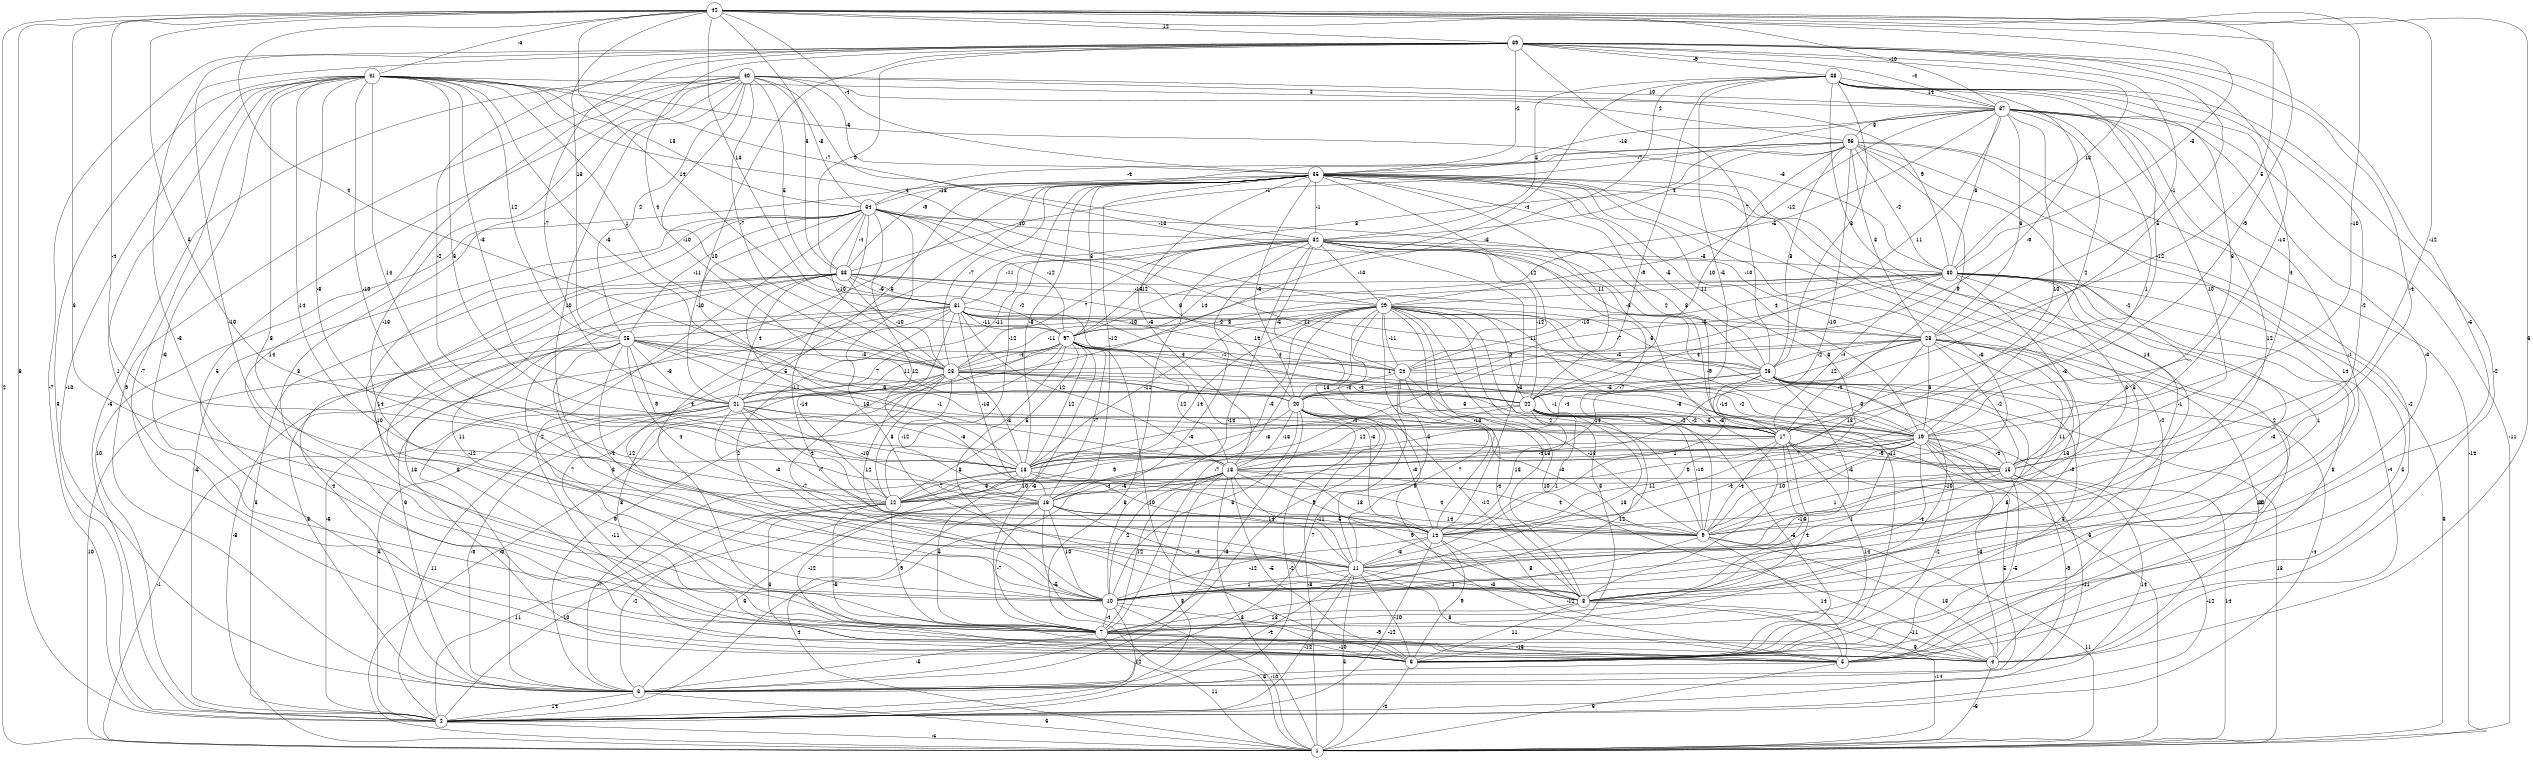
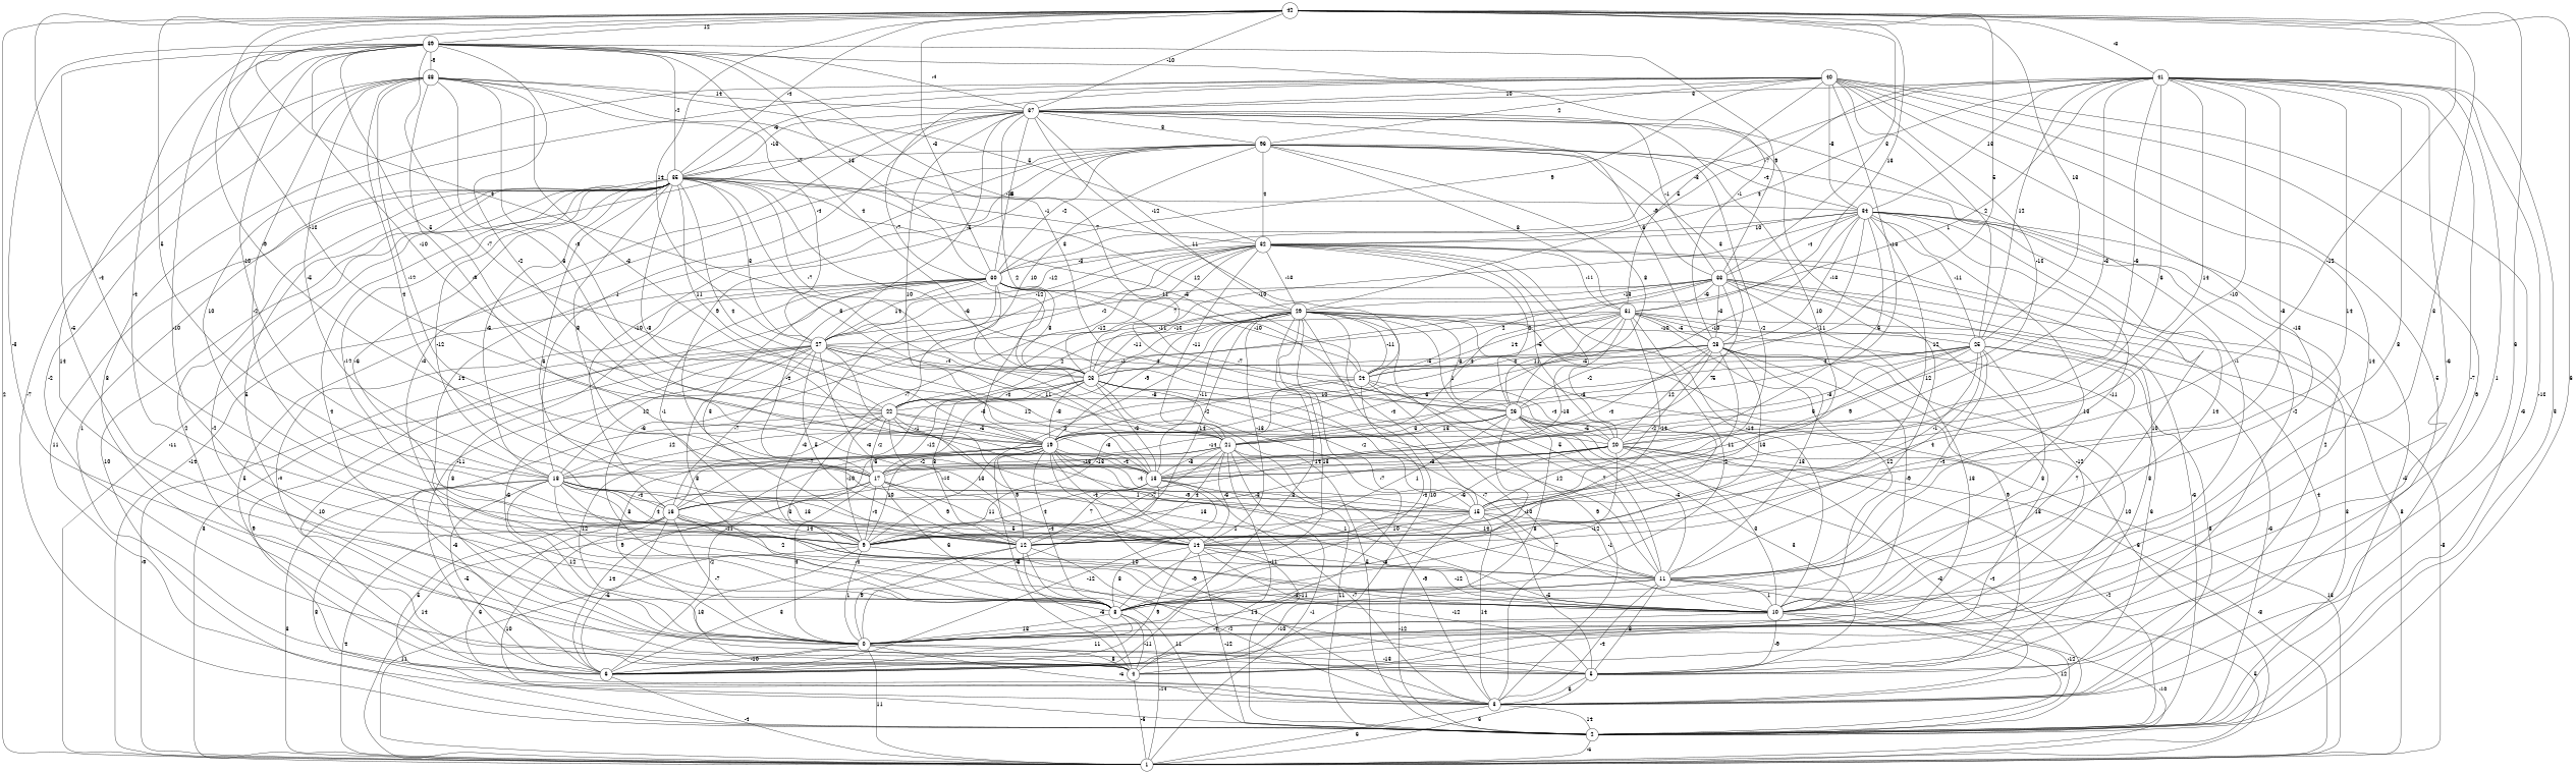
  graph {
    fontname="Helvetica,Arial,sans-serif"
    node [shape=circle]
    42
    1
    2
    4
    10
    12
    15
    17
    18
    19
    23
    25
-   27 [label=97]
+   27
    28
    30
    31
    33
    35
    37
    39
    41
-   7
+   7 [label=0]
    5
    3
    6
    9
    11
    8
    14
    16
    13
    22
    21
    24
    20
    26
    29
    32
    34
    n40 [label=96]
    38
    40
    42 -- 1 [label=2]
    42 -- 2 [label=6]
    42 -- 4 [label=6]
    42 -- 10 [label=3]
    42 -- 12 [label=-4]
    42 -- 15 [label=-12]
    42 -- 17 [label=-9]
    42 -- 18 [label=5]
    42 -- 19 [label=-10]
    42 -- 23 [label=4]
    42 -- 25 [label=13]
    42 -- 27 [label=14]
    42 -- 28 [label=5]
    42 -- 30 [label=-3]
    42 -- 31 [label=13]
    42 -- 33 [label=3]
    42 -- 35 [label=-4]
    42 -- 37 [label=-10]
    42 -- 39 [label=12]
    42 -- 41 [label=-3]
    2 -- 1 [label=-5]
    4 -- 1 [label=-6]
    10 -- 1 [label=-10]
    10 -- 2 [label=12]
    10 -- 7 [label=-4]
    10 -- 5 [label=-9]
    12 -- 2 [label=11]
    12 -- 4 [label=-6]
    12 -- 7 [label=9]
    12 -- 3 [label=-2]
    12 -- 6 [label=3]
    15 -- 2 [label=-12]
    15 -- 12 [label=10]
    15 -- 5 [label=-5]
    15 -- 3 [label=14]
    15 -- 9 [label=1]
    15 -- 11 [label=-1]
    17 -- 12 [label=9]
    17 -- 15 [label=-9]
    17 -- 7 [label=4]
    17 -- 3 [label=5]
    17 -- 6 [label=14]
    17 -- 9 [label=-4]
    17 -- 8 [label=6]
    17 -- 14 [label=11]
    18 -- 1 [label=3]
    18 -- 2 [label=8]
    18 -- 10 [label=2]
    18 -- 12 [label=3]
    18 -- 7 [label=12]
    18 -- 6 [label=-5]
    18 -- 9 [label=4]
    18 -- 11 [label=-11]
    18 -- 8 [label=9]
    18 -- 14 [label=13]
    18 -- 16 [label=-4]
    19 -- 1 [label=14]
    19 -- 2 [label=-11]
    19 -- 4 [label=-3]
    19 -- 10 [label=1]
    19 -- 12 [label=9]
    19 -- 15 [label=-4]
-   23 -- 17 [label=6]
+   19 -- 17 [label=6]
    19 -- 18 [label=7]
    19 -- 3 [label=-9]
    19 -- 6 [label=-2]
    19 -- 9 [label=10]
    19 -- 8 [label=-4]
    19 -- 14 [label=-4]
    19 -- 13 [label=-4]
    23 -- 2 [label=5]
    23 -- 10 [label=-7]
    23 -- 12 [label=8]
    23 -- 15 [label=-2]
    23 -- 19 [label=-8]
    23 -- 7 [label=8]
    23 -- 11 [label=12]
    23 -- 16 [label=-12]
    23 -- 13 [label=-3]
    23 -- 22 [label=-4]
-   25 -- 1 [label=10]
    25 -- 10 [label=7]
    25 -- 15 [label=-1]
    25 -- 17 [label=6]
    25 -- 23 [label=-5]
    25 -- 3 [label=8]
    25 -- 11 [label=-4]
    25 -- 8 [label=8]
    25 -- 14 [label=4]
    25 -- 13 [label=9]
    25 -- 22 [label=7]
    25 -- 21 [label=-8]
    25 -- 24 [label=4]
    27 -- 1 [label=-9]
    27 -- 10 [label=8]
    27 -- 12 [label=5]
    27 -- 15 [label=-1]
    27 -- 18 [label=12]
    27 -- 23 [label=-4]
    27 -- 7 [label=-6]
    27 -- 3 [label=9]
    27 -- 6 [label=10]
    27 -- 14 [label=-3]
    27 -- 16 [label=-7]
    27 -- 13 [label=12]
    27 -- 21 [label=11]
    27 -- 24 [label=4]
    28 -- 4 [label=10]
    28 -- 10 [label=-9]
    28 -- 12 [label=13]
    28 -- 15 [label=-2]
    28 -- 19 [label=6]
    28 -- 23 [label=-5]
    28 -- 6 [label=13]
    28 -- 9 [label=11]
    28 -- 11 [label=13]
    28 -- 13 [label=-4]
    28 -- 24 [label=4]
    28 -- 20 [label=12]
    28 -- 26 [label=-2]
    30 -- 1 [label=3]
    30 -- 4 [label=-4]
    30 -- 10 [label=-3]
    30 -- 12 [label=3]
    30 -- 15 [label=-8]
    30 -- 17 [label=-4]
    30 -- 23 [label=8]
    30 -- 27 [label=14]
    30 -- 5 [label=8]
    30 -- 6 [label=5]
    30 -- 9 [label=-1]
    30 -- 24 [label=-10]
    30 -- 20 [label=-7]
    30 -- 29 [label=11]
    31 -- 1 [label=-8]
    31 -- 2 [label=-6]
    31 -- 10 [label=12]
    31 -- 12 [label=-14]
    31 -- 18 [label=12]
    31 -- 19 [label=1]
    31 -- 27 [label=-11]
    31 -- 28 [label=-5]
    31 -- 3 [label=6]
    31 -- 8 [label=2]
    31 -- 16 [label=-13]
    31 -- 22 [label=-1]
    31 -- 24 [label=14]
    31 -- 26 [label=11]
    33 -- 2 [label=3]
    33 -- 23 [label=-10]
    33 -- 27 [label=-2]
    33 -- 28 [label=-3]
    33 -- 31 [label=-6]
    33 -- 7 [label=-12]
    33 -- 5 [label=8]
    33 -- 3 [label=4]
    33 -- 6 [label=13]
    33 -- 13 [label=5]
    33 -- 21 [label=4]
    33 -- 24 [label=2]
    33 -- 29 [label=-13]
    35 -- 2 [label=10]
    35 -- 4 [label=2]
    35 -- 12 [label=-12]
    35 -- 17 [label=8]
    35 -- 18 [label=-6]
    35 -- 19 [label=4]
    35 -- 23 [label=-7]
    35 -- 27 [label=3]
    35 -- 7 [label=4]
    35 -- 5 [label=-2]
    35 -- 3 [label=11]
    35 -- 6 [label=1]
    35 -- 9 [label=-6]
    35 -- 8 [label=5]
    35 -- 14 [label=6]
    35 -- 16 [label=-12]
    35 -- 13 [label=-8]
    35 -- 22 [label=11]
    35 -- 21 [label=6]
    35 -- 24 [label=12]
    35 -- 20 [label=-6]
    35 -- 26 [label=-5]
    35 -- 32 [label=-1]
    35 -- 34 [label=-13]
    37 -- 1 [label=-11]
    37 -- 10 [label=-1]
    37 -- 15 [label=10]
    37 -- 18 [label=1]
    37 -- 19 [label=2]
    37 -- 27 [label=-5]
    37 -- 28 [label=6]
    37 -- 30 [label=6]
    37 -- 33 [label=-1]
    37 -- 35 [label=-13]
    37 -- 11 [label=12]
    37 -- 8 [label=-3]
    37 -- 13 [label=10]
    37 -- 24 [label=11]
    37 -- 29 [label=-12]
    37 -- n40 [label=8]
    39 -- 2 [label=-7]
    39 -- 10 [label=-10]
    39 -- 18 [label=10]
    39 -- 19 [label=-10]
    39 -- 23 [label=4]
    39 -- 28 [label=-1]
    39 -- 30 [label=13]
    39 -- 33 [label=9]
    39 -- 35 [label=-2]
    39 -- 37 [label=-4]
    39 -- 7 [label=-3]
    39 -- 9 [label=-4]
    39 -- 8 [label=-5]
    39 -- 13 [label=-2]
    39 -- 22 [label=5]
    39 -- 21 [label=-7]
    39 -- 26 [label=7]
    39 -- 38 [label=-9]
    41 -- 2 [label=3]
    41 -- 4 [label=1]
    41 -- 10 [label=8]
    41 -- 12 [label=-8]
    41 -- 17 [label=6]
    41 -- 23 [label=1]
    41 -- 25 [label=12]
    41 -- 30 [label=-3]
    41 -- 37 [label=3]
    41 -- 7 [label=-6]
    41 -- 3 [label=-10]
    41 -- 6 [label=-7]
    41 -- 9 [label=14]
    41 -- 16 [label=-10]
    41 -- 13 [label=14]
    41 -- 21 [label=-3]
    41 -- 20 [label=-6]
    41 -- 29 [label=4]
    41 -- 32 [label=-7]
    41 -- 34 [label=13]
    7 -- 1 [label=11]
    7 -- 4 [label=8]
    7 -- 5 [label=-13]
    7 -- 3 [label=-5]
    7 -- 6 [label=-10]
    5 -- 1 [label=6]
    5 -- 3 [label=6]
    3 -- 1 [label=6]
    3 -- 2 [label=14]
    6 -- 1 [label=-4]
    9 -- 1 [label=11]
    9 -- 4 [label=13]
    9 -- 7 [label=1]
    9 -- 5 [label=14]
    11 -- 1 [label=5]
    11 -- 2 [label=-12]
    11 -- 10 [label=1]
    11 -- 5 [label=8]
    11 -- 3 [label=-4]
    11 -- 6 [label=-10]
    11 -- 8 [label=-3]
    8 -- 1 [label=-14]
    8 -- 4 [label=-11]
    8 -- 7 [label=13]
    8 -- 6 [label=11]
    14 -- 2 [label=-12]
    14 -- 10 [label=-12]
    14 -- 5 [label=-12]
    14 -- 6 [label=9]
    14 -- 11 [label=-8]
    14 -- 8 [label=8]
    16 -- 1 [label=4]
    16 -- 2 [label=10]
    16 -- 10 [label=10]
    16 -- 7 [label=-7]
    16 -- 3 [label=6]
    16 -- 6 [label=-5]
    16 -- 9 [label=14]
    16 -- 8 [label=-4]
    16 -- 14 [label=5]
    13 -- 12 [label=7]
    13 -- 7 [label=5]
    13 -- 3 [label=-7]
    13 -- 6 [label=-12]
    13 -- 9 [label=4]
    13 -- 11 [label=14]
    22 -- 10 [label=13]
    22 -- 17 [label=-2]
    22 -- 18 [label=12]
    22 -- 19 [label=-5]
    22 -- 7 [label=12]
    22 -- 6 [label=-6]
    22 -- 9 [label=-10]
    22 -- 11 [label=1]
    22 -- 14 [label=13]
    22 -- 13 [label=-8]
    21 -- 1 [label=-1]
    21 -- 2 [label=11]
    21 -- 4 [label=-11]
    21 -- 12 [label=4]
    21 -- 17 [label=-2]
    21 -- 3 [label=-9]
    21 -- 9 [label=-7]
    21 -- 14 [label=-6]
    21 -- 16 [label=-10]
    21 -- 13 [label=-8]
    24 -- 19 [label=-2]
    24 -- 3 [label=7]
    24 -- 9 [label=-13]
    24 -- 11 [label=7]
    24 -- 8 [label=-4]
    24 -- 20 [label=-4]
    20 -- 1 [label=-8]
    20 -- 2 [label=-2]
    20 -- 10 [label=3]
    20 -- 17 [label=14]
    20 -- 18 [label=-13]
    20 -- 3 [label=-3]
    20 -- 9 [label=-3]
    20 -- 8 [label=-12]
    20 -- 14 [label=-6]
    20 -- 13 [label=-6]
    26 -- 1 [label=13]
    26 -- 2 [label=-4]
    26 -- 17 [label=-14]
    26 -- 19 [label=3]
    26 -- 7 [label=8]
    26 -- 5 [label=3]
    26 -- 11 [label=-5]
    26 -- 8 [label=-10]
    26 -- 14 [label=1]
    26 -- 21 [label=13]
    26 -- 20 [label=-5]
    29 -- 1 [label=6]
    29 -- 4 [label=10]
    29 -- 12 [label=14]
    29 -- 15 [label=-4]
    29 -- 19 [label=-9]
    29 -- 23 [label=-11]
    29 -- 25 [label=-10]
    29 -- 7 [label=-7]
    29 -- 5 [label=9]
    29 -- 3 [label=9]
    29 -- 6 [label=3]
    29 -- 9 [label=2]
    29 -- 11 [label=5]
    29 -- 8 [label=13]
    29 -- 14 [label=-13]
    29 -- 16 [label=-3]
    29 -- 13 [label=-11]
    29 -- 22 [label=2]
    29 -- 24 [label=-11]
    29 -- 26 [label=6]
    32 -- 1 [label=8]
    32 -- 2 [label=-6]
    32 -- 10 [label=-14]
    32 -- 23 [label=7]
    32 -- 27 [label=-12]
    32 -- 30 [label=-3]
    32 -- 31 [label=-11]
    32 -- 6 [label=-11]
    32 -- 9 [label=-7]
    32 -- 8 [label=-6]
    32 -- 14 [label=-3]
    32 -- 22 [label=-12]
    32 -- 21 [label=-11]
    32 -- 20 [label=-5]
    32 -- 26 [label=2]
    32 -- 29 [label=-13]
    34 -- 2 [label=-5]
    34 -- 10 [label=14]
    34 -- 19 [label=11]
    34 -- 23 [label=-10]
    34 -- 25 [label=-11]
    34 -- 27 [label=-12]
    34 -- 28 [label=-13]
    34 -- 33 [label=-4]
    34 -- 7 [label=10]
    34 -- 5 [label=2]
    34 -- 11 [label=-11]
    34 -- 8 [label=13]
    34 -- 14 [label=12]
    34 -- 21 [label=-10]
    34 -- 20 [label=6]
    34 -- 32 [label=10]
    n40 -- 1 [label=-14]
    n40 -- 15 [label=-2]
    n40 -- 17 [label=9]
    n40 -- 28 [label=3]
    n40 -- 30 [label=-2]
    n40 -- 31 [label=8]
    n40 -- 33 [label=-9]
    n40 -- 35 [label=-7]
    n40 -- 5 [label=-2]
    n40 -- 8 [label=14]
    n40 -- 16 [label=-10]
    n40 -- 22 [label=10]
    n40 -- 26 [label=8]
    n40 -- 32 [label=4]
    n40 -- 34 [label=-4]
    38 -- 15 [label=4]
    38 -- 17 [label=-12]
    38 -- 18 [label=-5]
    38 -- 19 [label=6]
    38 -- 27 [label=-4]
    38 -- 37 [label=14]
    38 -- 7 [label=14]
    38 -- 5 [label=-2]
    38 -- 14 [label=-2]
    38 -- 13 [label=-9]
    38 -- 22 [label=-9]
    38 -- 21 [label=-3]
    38 -- 26 [label=3]
    38 -- 32 [label=5]
    40 -- 2 [label=-6]
    40 -- 4 [label=8]
    40 -- 23 [label=-7]
    40 -- 25 [label=2]
    40 -- 30 [label=9]
    40 -- 31 [label=5]
    40 -- 35 [label=-6]
    40 -- 37 [label=10]
    40 -- 7 [label=14]
    40 -- 5 [label=5]
    40 -- 3 [label=9]
    40 -- 9 [label=10]
    40 -- 11 [label=-13]
    40 -- 20 [label=-10]
    40 -- 26 [label=-13]
    40 -- 34 [label=-8]
    40 -- n40 [label=2]
  }
